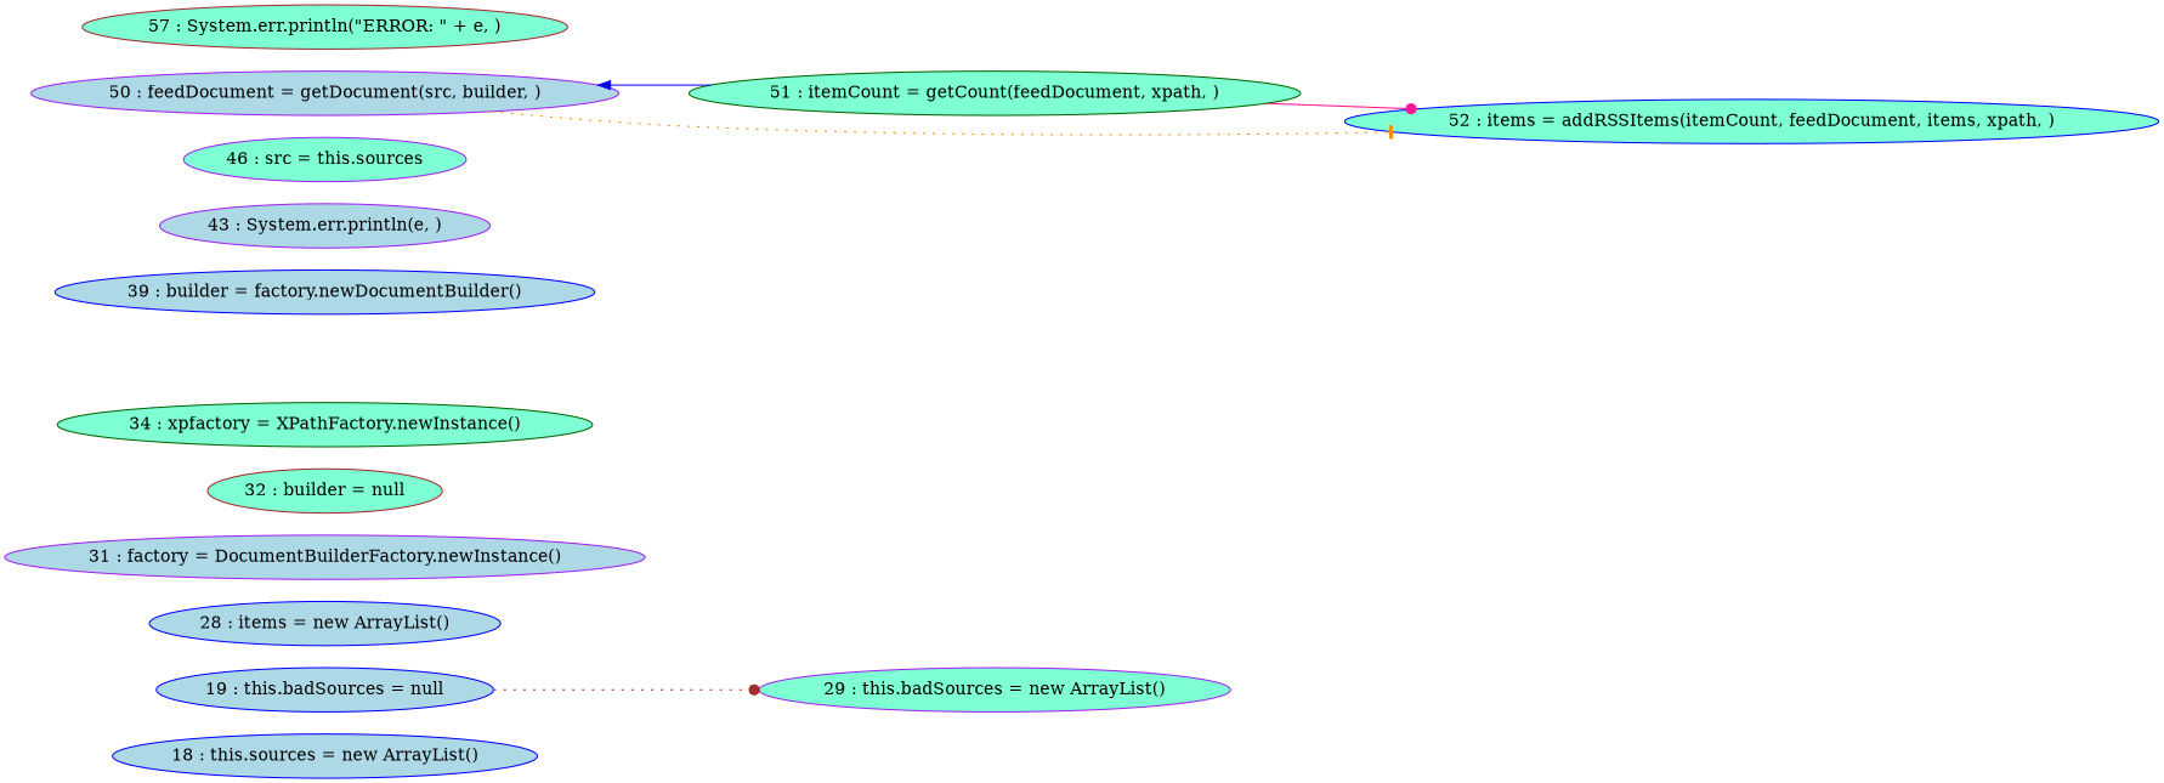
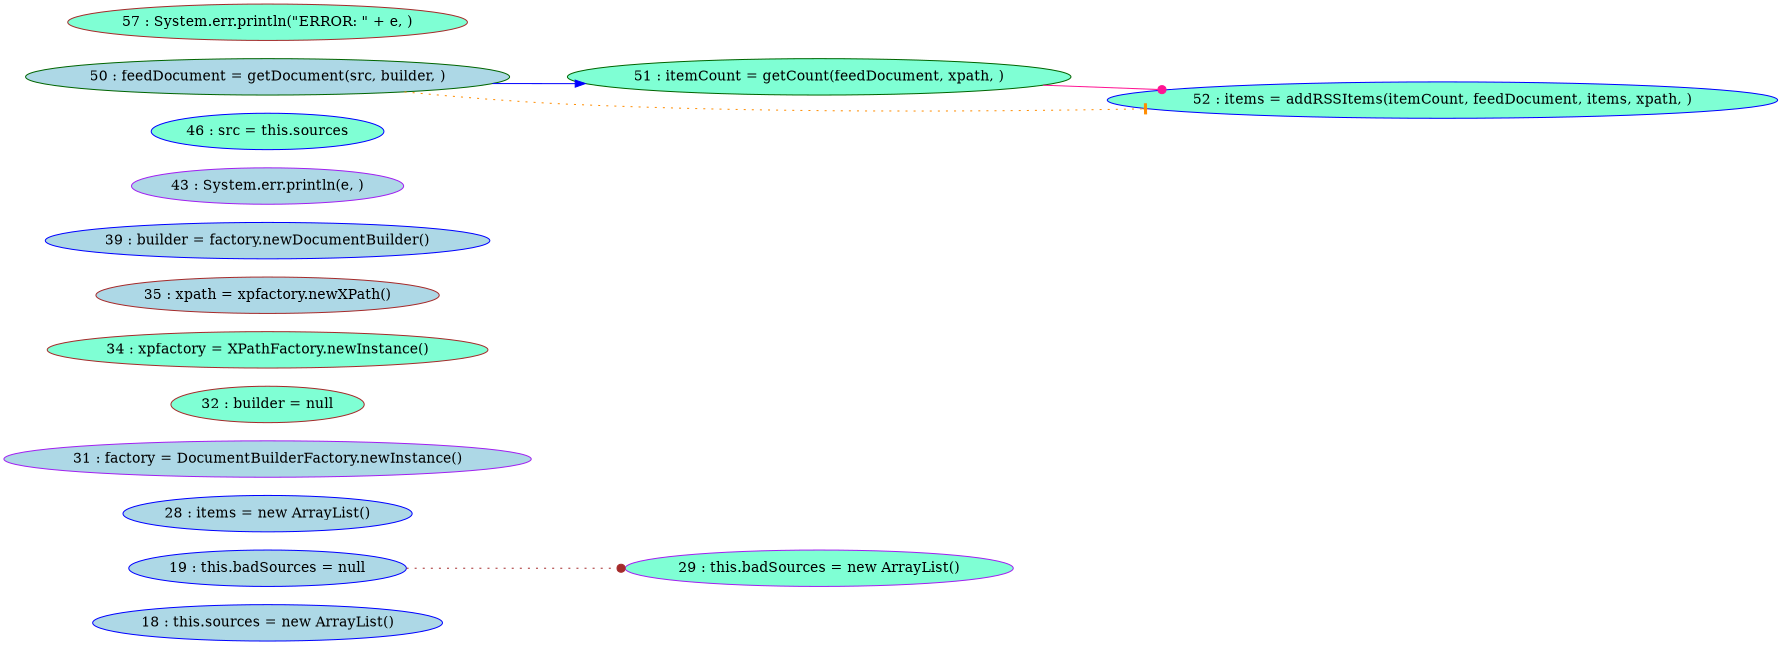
  digraph {
    rankdir=LR
    node [color=blue fillcolor=lightblue style=filled]
    edge [arrowhead=dot style=dotted]
    "18 : this.sources = new ArrayList()"
    "29 : this.badSources = new ArrayList()" [color=purple fillcolor=aquamarine]
    "19 : this.badSources = null"
    "28 : items = new ArrayList()"
    "31 : factory = DocumentBuilderFactory.newInstance()" [color=purple]
    "32 : builder = null" [color=brown fillcolor=aquamarine]
-   "34 : xpfactory = XPathFactory.newInstance()" [color=darkgreen fillcolor=aquamarine]
+   "34 : xpfactory = XPathFactory.newInstance()" [color=brown fillcolor=aquamarine]
+   "35 : xpath = xpfactory.newXPath()" [color=brown]
    "39 : builder = factory.newDocumentBuilder()"
    "43 : System.err.println(e, )" [color=purple]
-   "46 : src = this.sources" [color=purple fillcolor=aquamarine]
-   "50 : feedDocument = getDocument(src, builder, )" [color=purple]
+   "46 : src = this.sources" [fillcolor=aquamarine]
+   "50 : feedDocument = getDocument(src, builder, )" [color=darkgreen]
    "51 : itemCount = getCount(feedDocument, xpath, )" [color=darkgreen fillcolor=aquamarine]
    "52 : items = addRSSItems(itemCount, feedDocument, items, xpath, )" [fillcolor=aquamarine]
    "57 : System.err.println(\"ERROR: \" + e, )" [color=brown fillcolor=aquamarine]
    "19 : this.badSources = null" -> "29 : this.badSources = new ArrayList()" [color=brown]
-   "51 : itemCount = getCount(feedDocument, xpath, )" -> "50 : feedDocument = getDocument(src, builder, )" [arrowhead=normal color=blue style=solid]
+   "50 : feedDocument = getDocument(src, builder, )" -> "51 : itemCount = getCount(feedDocument, xpath, )" [arrowhead=normal color=blue style=solid]
    "50 : feedDocument = getDocument(src, builder, )" -> "52 : items = addRSSItems(itemCount, feedDocument, items, xpath, )" [arrowhead=tee color=darkorange]
    "51 : itemCount = getCount(feedDocument, xpath, )" -> "52 : items = addRSSItems(itemCount, feedDocument, items, xpath, )" [color=deeppink style=solid]
  }
